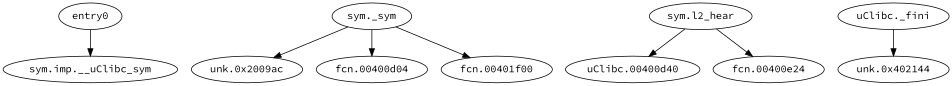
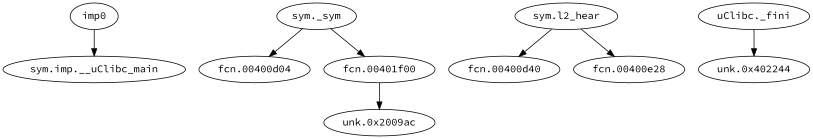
  digraph {
    fontname="Source Code Pro"
    node [fontname="Source Code Pro"]
    edge [fontname="Source Code Pro"]
-   n1 [label=entry0]
-   n2 [label="sym.imp.__uClibc_sym"]
+   n1 [label=imp0]
+   n2 [label="sym.imp.__uClibc_main"]
    n3 [label="sym._sym"]
    n4 [label="unk.0x2009ac"]
    n5 [label="fcn.00400d04"]
    n6 [label="fcn.00401f00"]
    n7 [label="sym.l2_hear"]
-   n8 [label="uClibc.00400d40"]
-   n9 [label="fcn.00400e24"]
+   n8 [label="fcn.00400d40"]
+   n9 [label="fcn.00400e28"]
    n10 [label="uClibc._fini"]
-   n11 [label="unk.0x402144"]
+   n11 [label="unk.0x402244"]
    n1 -> n2
-   n3 -> n4
+   n6 -> n4
    n3 -> n5
    n3 -> n6
    n7 -> n8
    n7 -> n9
    n10 -> n11
  }
